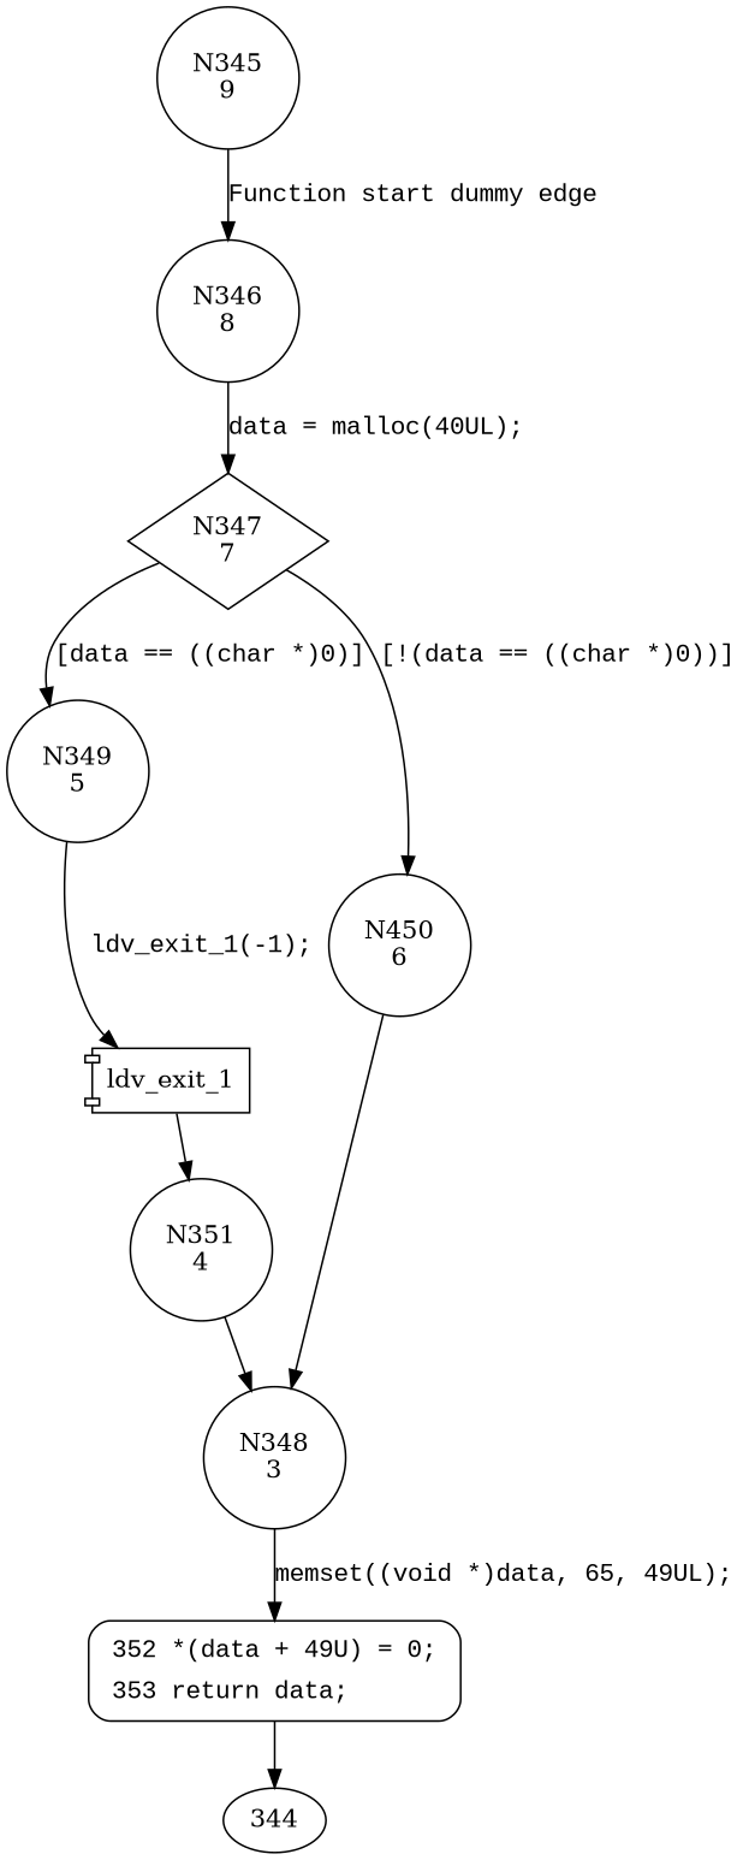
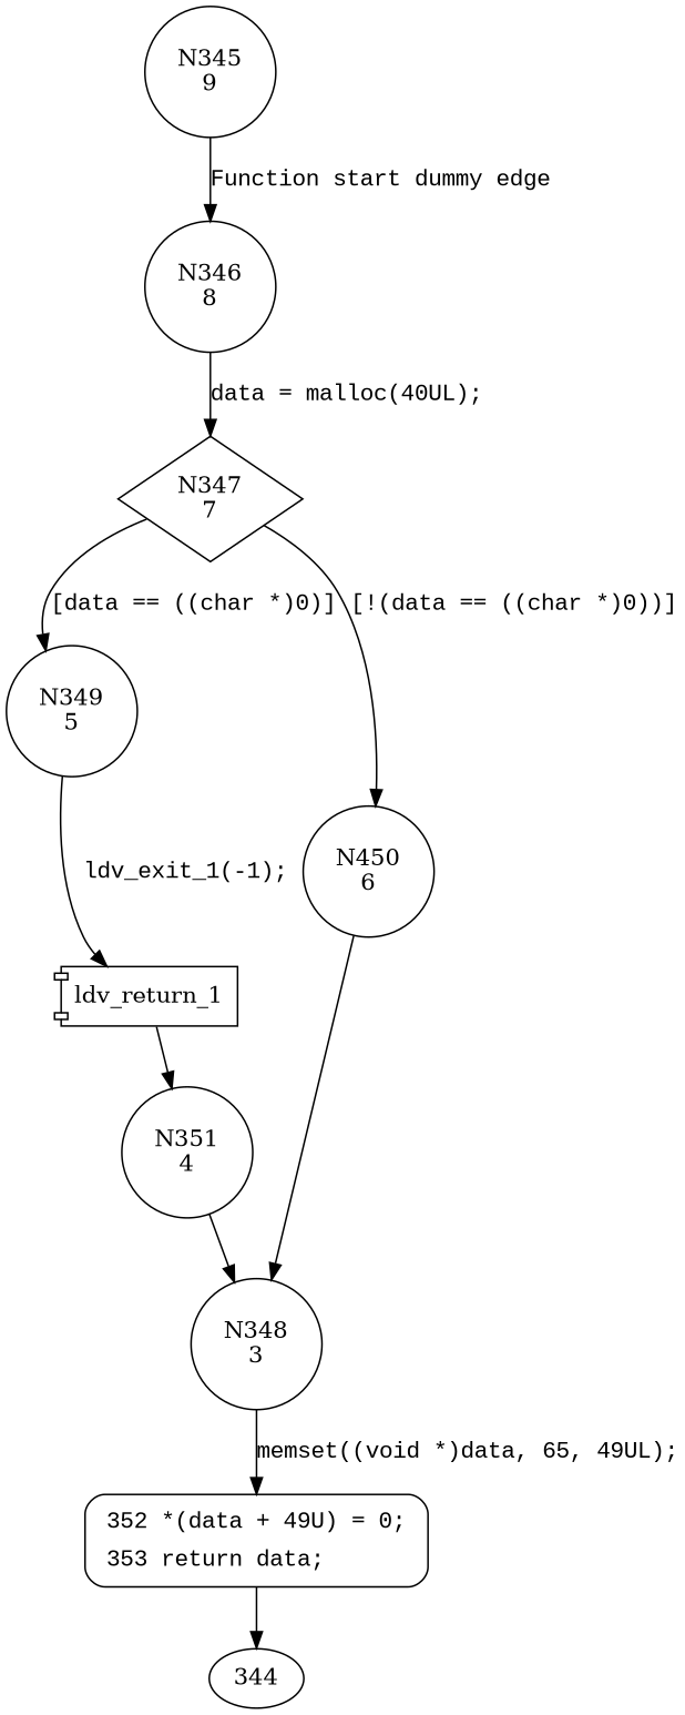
  digraph {
    node [shape=circle]
    edge [fontname="Courier New"]
    n1 [label="N345\n9"]
    n2 [label="N346\n8"]
    n3 [label="N347\n7" shape=diamond]
    n4 [label="N349\n5"]
    n5 [label="N450\n6"]
-   n6 [label=ldv_exit_1 shape=component]
+   n6 [label=ldv_return_1 shape=component]
    n7 [label="N348\n3"]
    n8 [label="N351\n4"]
    n9 [fillcolor=white fontname="Courier New" label=<<table border="0" cellborder="0" cellpadding="3" bgcolor="white"><tr><td align="right">352</td><td align="left">*(data + 49U) = 0;</td></tr><tr><td align="right">353</td><td align="left">return data;</td></tr></table>> penwidth=1 shape=Mrecord style="filled,bold"]
    344 [shape=""]
    n1 -> n2 [label="Function start dummy edge"]
    n2 -> n3 [label="data = malloc(40UL);"]
    n3 -> n4 [label="[data == ((char *)0)]"]
    n3 -> n5 [label="[!(data == ((char *)0))]"]
    n4 -> n6 [label="ldv_exit_1(-1);"]
    n5 -> n7
    n6 -> n8
    n7 -> n9 [label="memset((void *)data, 65, 49UL);"]
    n8 -> n7
    n9 -> 344 [fontname=""]
  }
